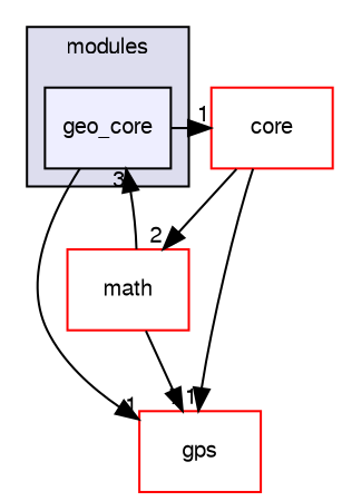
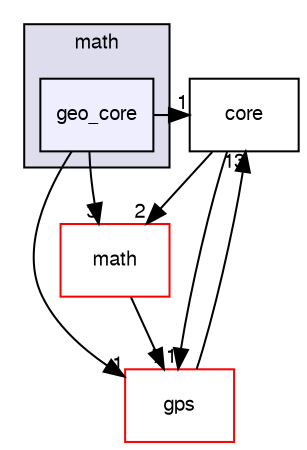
  digraph {
    compound=true
    node [fillcolor=white fontname=FreeSans fontsize=10 shape=box style=filled]
    edge [headlabel=1 labeldistance=1.5 labelfontname=FreeSans labelfontsize=10]
    n1 [fillcolor="#eeeeff" label=geo_core pencolor=black]
-   n2 [label=core color=red fillcolor="" style=""]
+   n2 [label=core fillcolor="" style=""]
    n3 [color=red label=math]
    n4 [color=red label=gps]
    subgraph cluster_1 {
      bgcolor="#ddddee"
      fontname=FreeSans
      fontsize=10
-     label=modules
+     label=math
      pencolor=black
      n1
    }
    n1 -> n2
-   n3 -> n1 [headlabel=3]
+   n1 -> n3 [headlabel=3]
    n1 -> n4
    n2 -> n3 [headlabel=2]
    n2 -> n4
    n3 -> n4 [headlabel=7]
+   n4 -> n2 [headlabel=13]
  }
